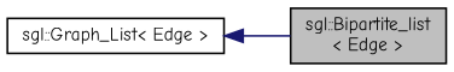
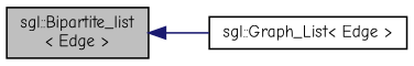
  digraph {
    rankdir=LR
    fontname="Comic Neue"
    node [color=black fontname="Comic Neue" fontsize=10 shape=record style=filled]
    n1 [fillcolor=grey75 fontcolor=black height=0.2 label="sgl::Bipartite_list\l\< Edge \>" width=0.4]
    n2 [fillcolor=white height=0.2 label="sgl::Graph_List\< Edge \>" width=0.4]
-   n2 -> n1 [color=midnightblue dir=back fontname="Comic Neue" fontsize=10 labelfontname=Helvetica labelfontsize=10 style=solid]
+   n1 -> n2 [color=midnightblue dir=back fontname="Comic Neue" fontsize=10 labelfontname=Helvetica labelfontsize=10 style=solid]
  }
